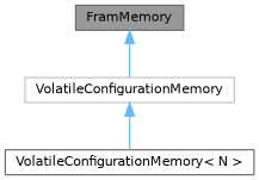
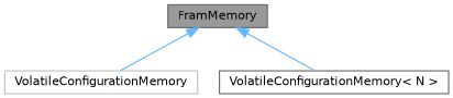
  digraph {
    node [color=gray40 fillcolor=white fontname=Helvetica fontsize=10 shape=box style=filled]
    edge [color=steelblue1 dir=back fontname=Helvetica fontsize=10 labelfontname=Helvetica labelfontsize=10 style=solid]
    n1 [fillcolor=grey60 fontcolor=black height=0.2 label=FramMemory width=0.4]
    n2 [color=grey75 height=0.2 label=VolatileConfigurationMemory width=0.4]
    n3 [height=0.2 label="VolatileConfigurationMemory\< N \>" width=0.4]
    n1 -> n2
-   n2 -> n3
+   n1 -> n3
  }
